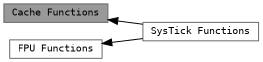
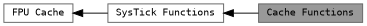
  digraph {
    fontname="DejaVu Sans Mono"
    rankdir=LR
    node [color=grey40 fillcolor=white fontname="DejaVu Sans Mono" fontsize=10 shape=box style=filled]
    edge [dir=back fontname="DejaVu Sans Mono" fontsize=10 labelfontname=Helvetica labelfontsize=10 shape=plaintext style=solid]
    n1 [color=gray40 fillcolor=grey60 fontcolor=black height=0.2 label="Cache Functions" width=0.4]
    n2 [height=0.2 label="SysTick Functions" width=0.4]
-   n3 [height=0.2 label="FPU Functions" width=0.4]
-   n1 -> n2
+   n3 [height=0.2 label="FPU Cache" width=0.4]
+   n2 -> n1
    n3 -> n2
  }
